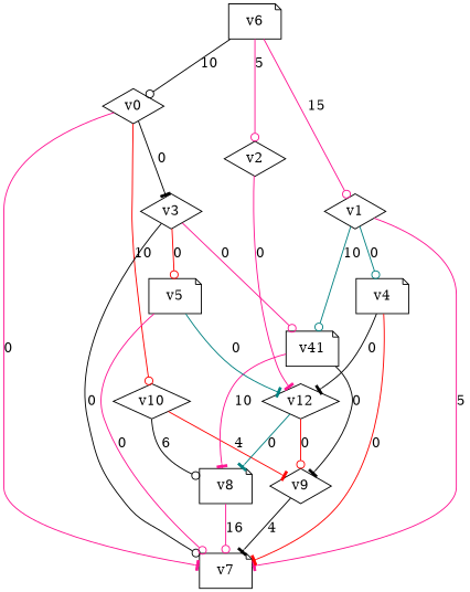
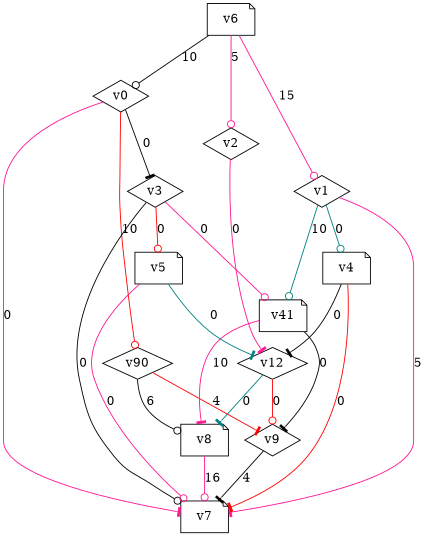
  digraph {
    node [shape=diamond]
    edge [arrowhead=odot color=deeppink]
    n1 [label=v0]
    n2 [label=v3]
    n3 [label=v7 shape=note]
-   n4 [label=v10]
+   n4 [label=v90]
    n5 [label=v41 shape=note]
    n6 [label=v5 shape=note]
    n7 [label=v8 shape=note]
    n8 [label=v9]
    n9 [label=v1]
    n10 [label=v4 shape=note]
    n11 [label=v12]
    n12 [label=v2]
    n13 [label=v6 shape=note]
    n1 -> n2 [arrowhead=tee color=black label=0]
    n1 -> n3 [arrowhead=tee label=0]
    n1 -> n4 [color=red label=10]
    n2 -> n3 [color=black label=0]
    n2 -> n5 [label=0]
    n2 -> n6 [color=red label=0]
    n4 -> n7 [color=black label=6]
    n4 -> n8 [arrowhead=tee color=red label=4]
    n5 -> n7 [arrowhead=tee label=10]
    n5 -> n8 [arrowhead=tee color=black label=0]
    n6 -> n3 [label=0]
    n6 -> n11 [arrowhead=tee color=teal label=0]
    n7 -> n3 [label=16]
    n8 -> n3 [arrowhead=tee color=black label=4]
    n9 -> n3 [arrowhead=tee label=5]
    n9 -> n5 [color=teal label=10]
    n9 -> n10 [color=teal label=0]
    n10 -> n3 [arrowhead=tee color=red label=0]
    n10 -> n11 [arrowhead=tee color=black label=0]
    n11 -> n7 [arrowhead=tee color=teal label=0]
    n11 -> n8 [color=red label=0]
    n12 -> n11 [arrowhead=tee label=0]
    n13 -> n1 [color=black label=10]
    n13 -> n9 [label=15]
    n13 -> n12 [label=5]
  }
